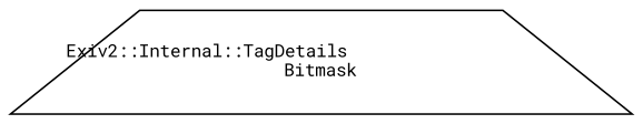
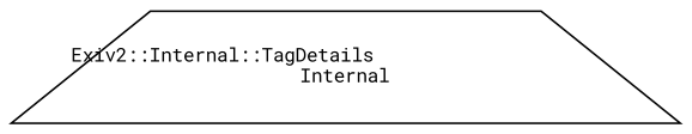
  digraph {
    rankdir=LR
    fontname="Roboto Mono"
-   n1 [color=black fillcolor=white fontname="Roboto Mono" fontsize=10 height=0.2 label="Exiv2::Internal::TagDetails\lBitmask" shape=trapezium style=filled width=0.4]
+   n1 [color=black fillcolor=white fontname="Roboto Mono" fontsize=10 height=0.2 label="Exiv2::Internal::TagDetails\lInternal" shape=trapezium style=filled width=0.4]
  }
